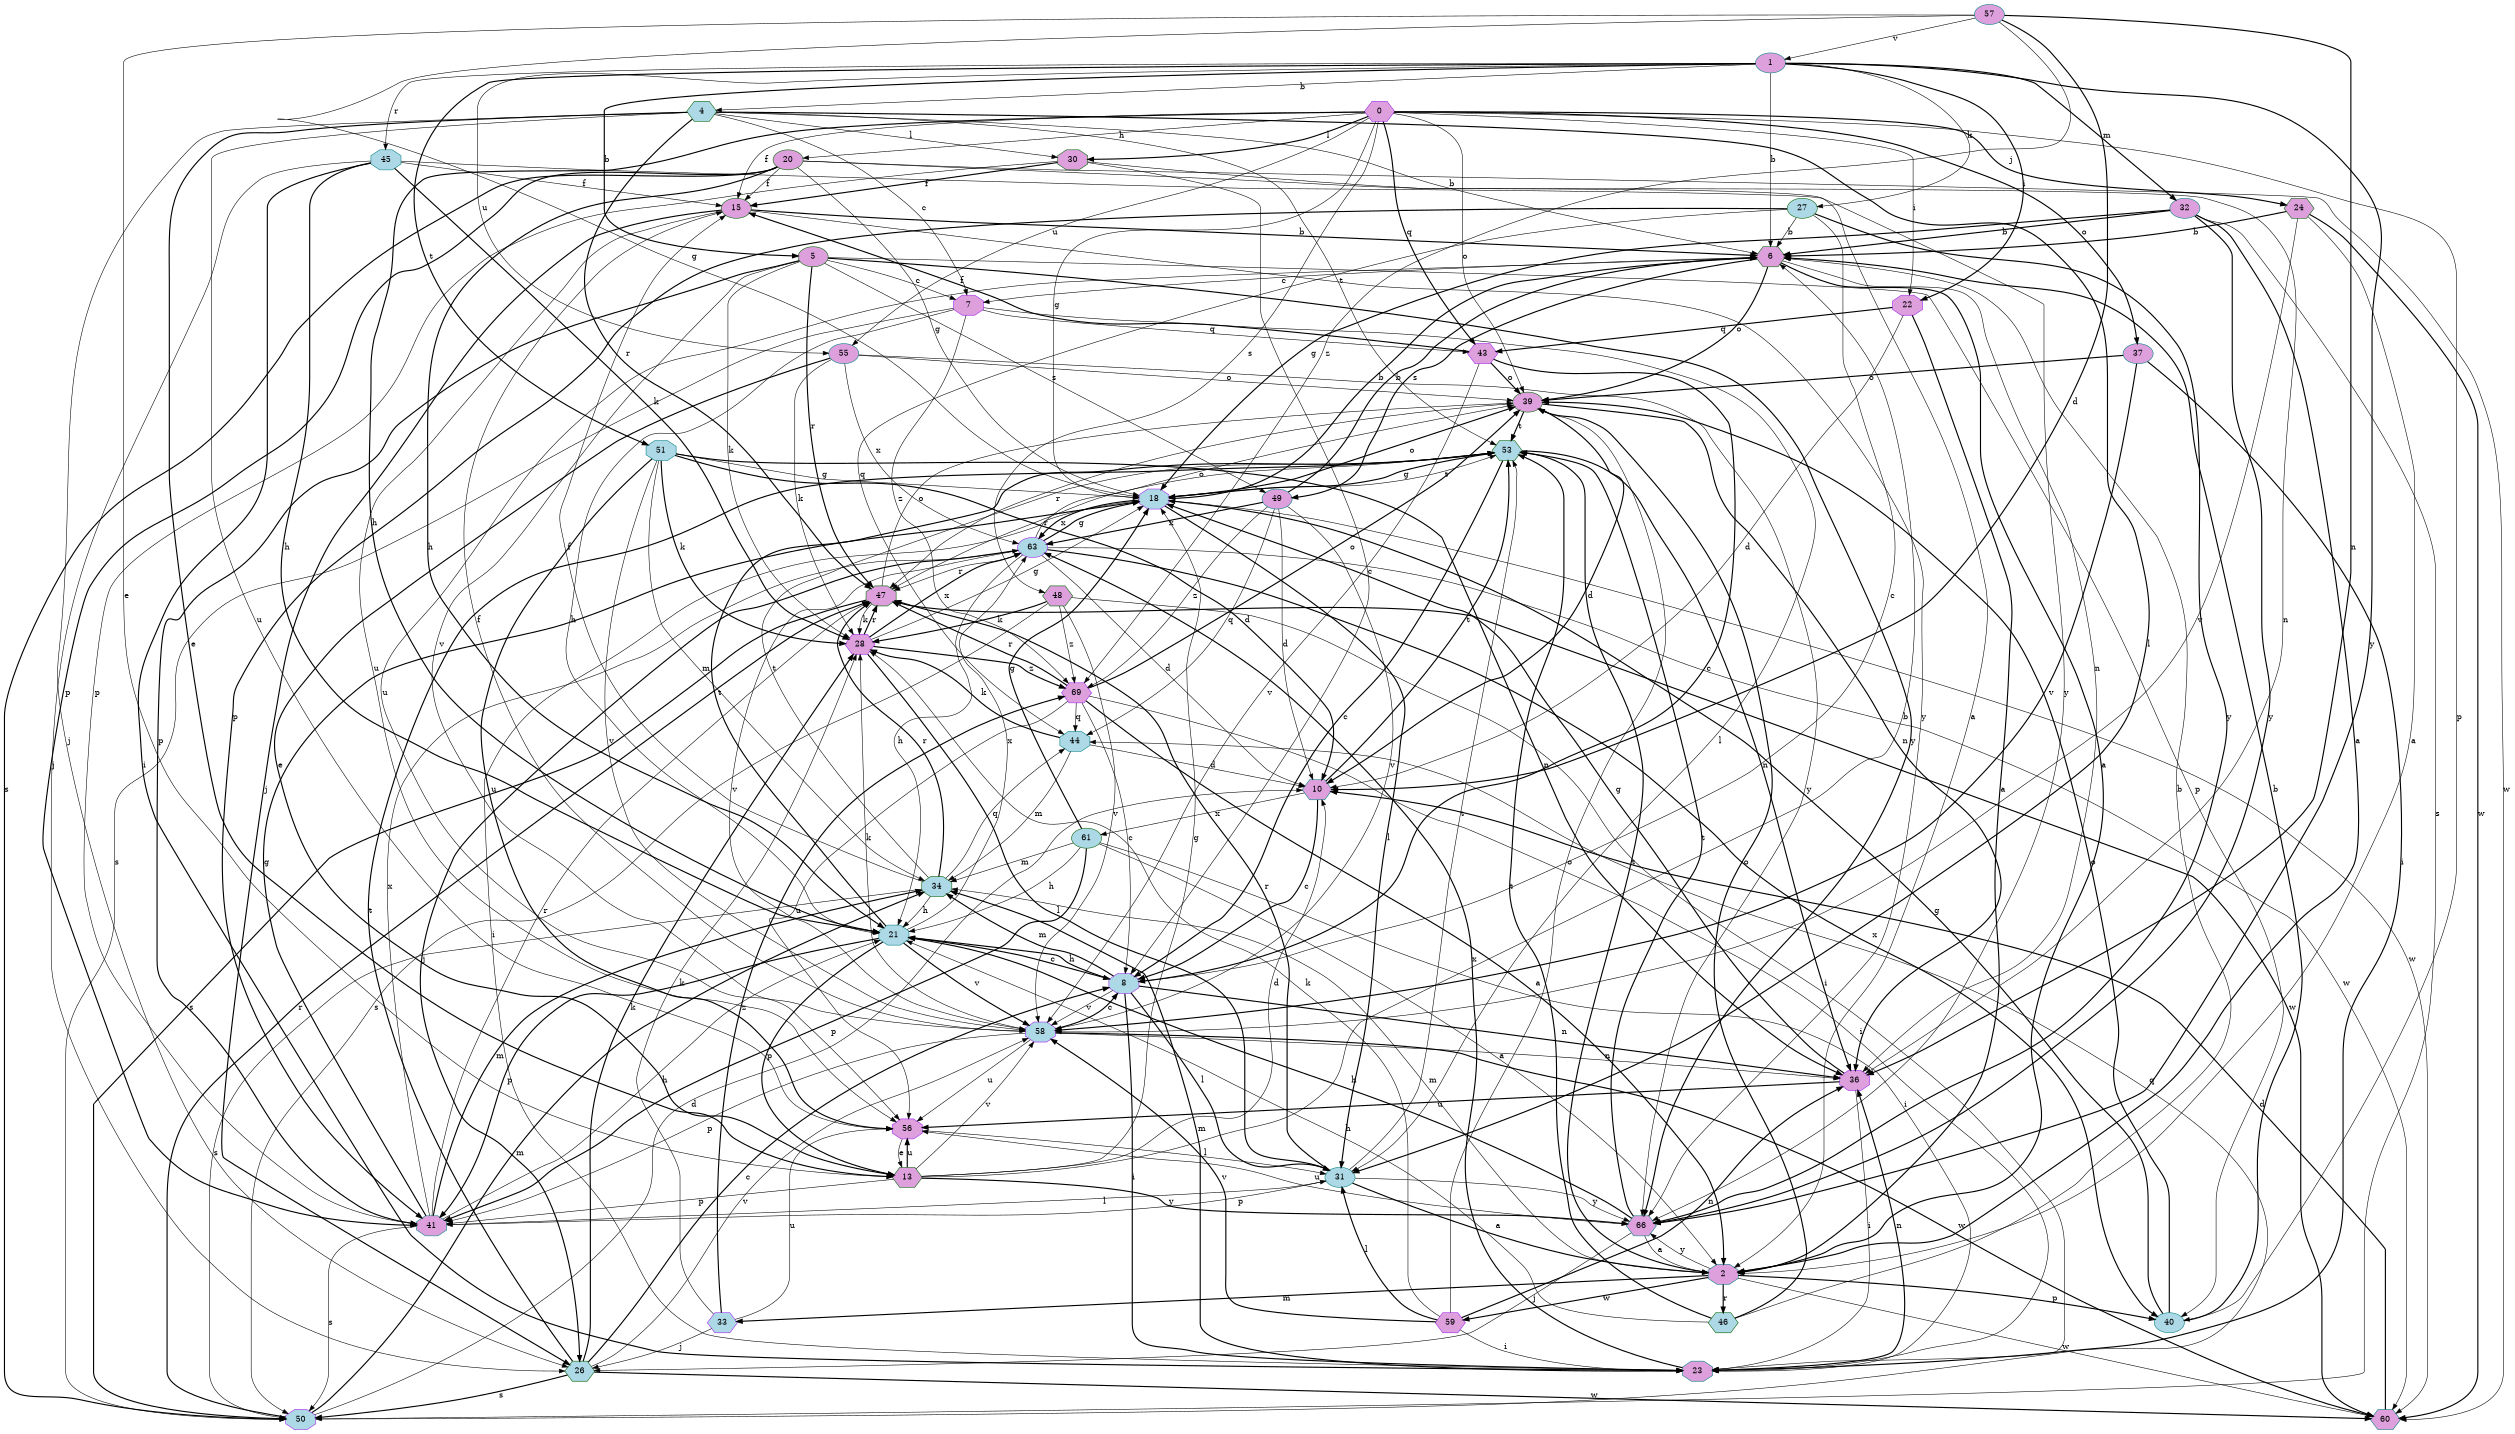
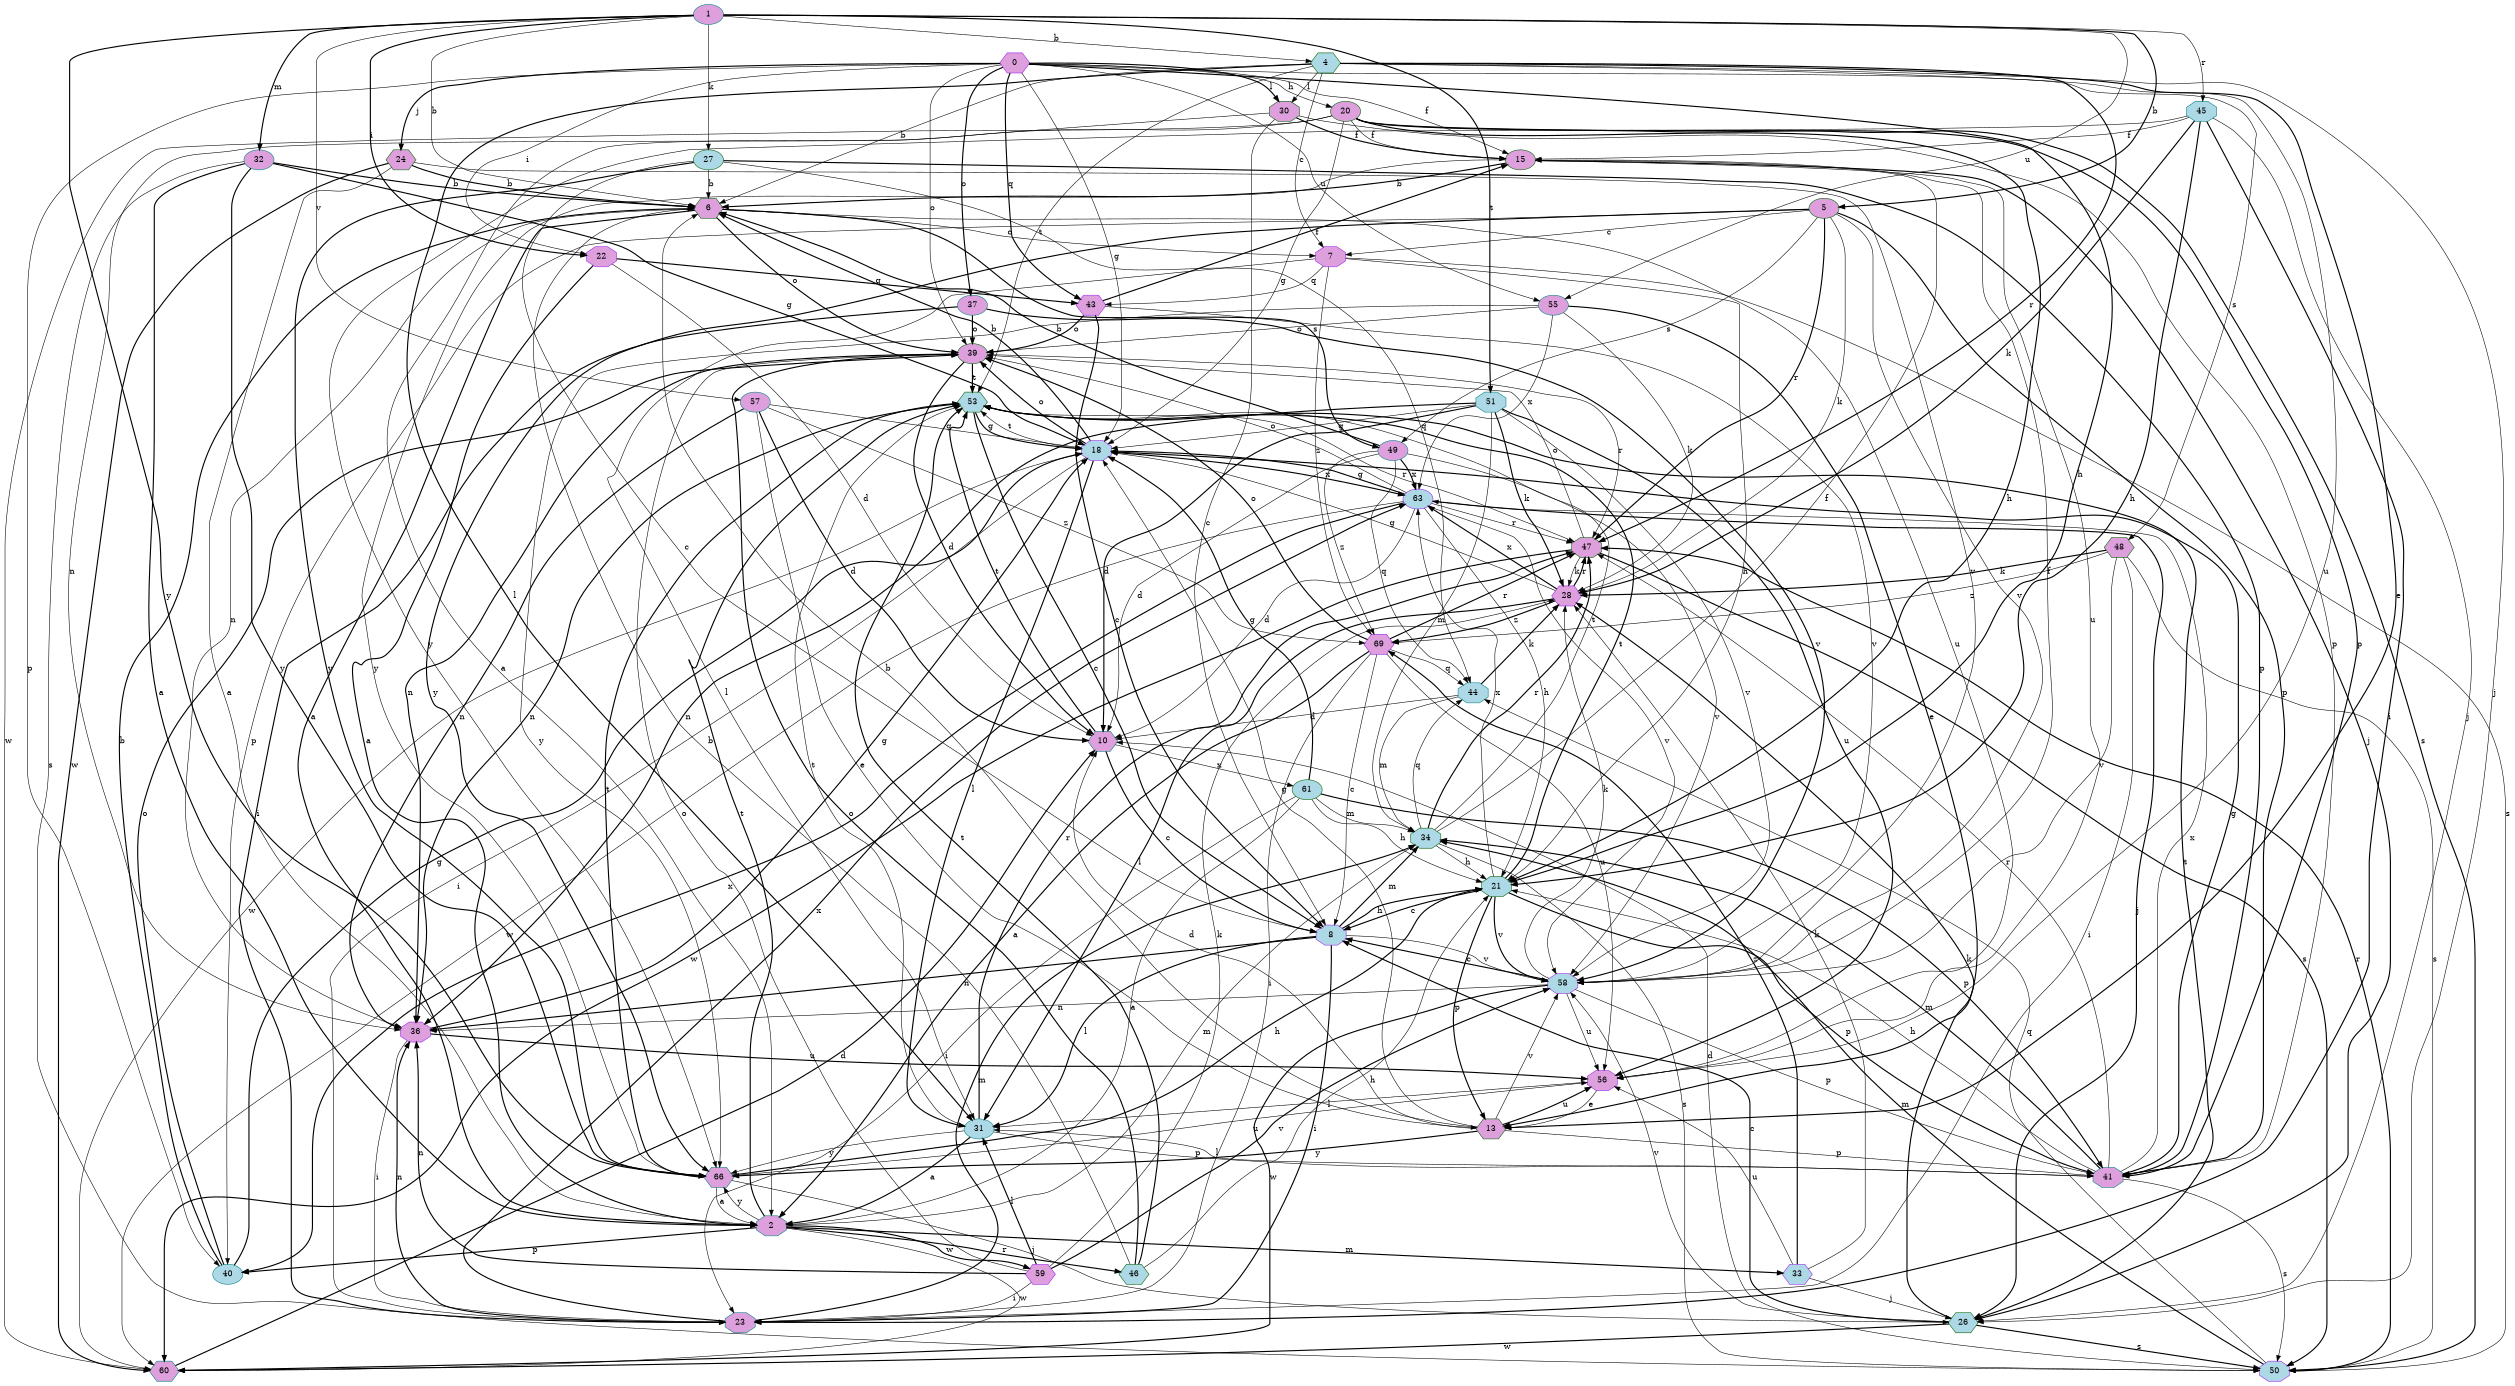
  strict digraph {
    node [color=darkgreen fillcolor=plum shape=octagon style=filled]
    edge [style=solid]
    0 [color=purple shape=hexagon]
    15 [shape=ellipse]
    18 [color=purple fillcolor=lightblue]
    20 [shape=ellipse]
-   21 [color=teal fillcolor=lightblue]
+   21 [fillcolor=lightblue]
    22 [color=purple]
    24 [shape=hexagon]
    30
    37 [color=teal shape=ellipse]
    39 [shape=ellipse]
    40 [color=teal fillcolor=lightblue shape=ellipse]
    43 [color=purple shape=hexagon]
    48 [shape=hexagon]
    55 [color=teal shape=ellipse]
    6 [shape=hexagon]
    66 [color=teal shape=hexagon]
    26 [fillcolor=lightblue shape=hexagon]
    56 [color=purple]
    53 [fillcolor=lightblue shape=hexagon]
    60 [color=teal shape=hexagon]
    31 [color=teal fillcolor=lightblue shape=ellipse]
    23 [color=teal]
    63 [color=purple fillcolor=lightblue shape=ellipse]
    41 [color=teal]
    36 [color=purple]
    50 [color=purple fillcolor=lightblue]
    13 [shape=hexagon]
    58 [color=purple fillcolor=lightblue]
    8 [color=purple fillcolor=lightblue]
    2 [color=teal]
    10 [color=teal shape=hexagon]
    47
    28 [color=purple shape=hexagon]
    69 [color=purple shape=hexagon]
    1 [color=teal shape=ellipse]
    4 [fillcolor=lightblue shape=hexagon]
    5 [shape=ellipse]
    27 [fillcolor=lightblue shape=ellipse]
    32 [color=teal shape=ellipse]
    45 [color=teal fillcolor=lightblue]
    51 [color=teal fillcolor=lightblue]
    57 [color=teal shape=ellipse]
    7 [color=purple]
    49 [color=teal shape=ellipse]
    44 [color=teal fillcolor=lightblue]
    34 [fillcolor=lightblue]
    33 [color=purple fillcolor=lightblue shape=hexagon]
    46 [fillcolor=lightblue shape=hexagon]
    59 [color=purple shape=hexagon]
    61 [fillcolor=lightblue shape=ellipse]
    0 -> 15 [label=f]
    0 -> 18 [label=g]
    0 -> 20 [label=h]
    0 -> 21 [label=h style=bold]
    0 -> 22 [label=i]
    0 -> 24 [label=j style=bold]
    0 -> 30 [label=l style=bold]
    0 -> 37 [label=o style=bold]
    0 -> 39 [label=o]
    0 -> 40 [label=p]
    0 -> 43 [label=q style=bold]
    0 -> 48 [label=s]
    0 -> 55 [label=u]
    15 -> 6 [label=b style=bold]
    15 -> 66 [label=y]
    15 -> 26 [label=j style=bold]
    15 -> 56 [label=u]
    18 -> 39 [label=o style=bold]
    18 -> 6 [label=b style=bold]
    18 -> 53 [label=t]
    18 -> 60 [label=w]
    18 -> 31 [label=l style=bold]
    18 -> 23 [label=i]
    18 -> 63 [label=x style=bold]
    20 -> 15 [label=f]
    20 -> 18 [label=g]
    20 -> 21 [label=h style=bold]
    20 -> 60 [label=w]
    20 -> 41 [label=p style=bold]
    20 -> 36 [label=n]
    20 -> 50 [label=s style=bold]
    21 -> 53 [label=t style=bold]
    21 -> 63 [label=x]
    21 -> 41 [label=p style=bold]
    21 -> 13 [label=p style=bold]
    21 -> 58 [label=v style=bold]
    21 -> 8 [label=c style=bold]
    22 -> 43 [label=q style=bold]
    22 -> 2 [label=a style=bold]
    22 -> 10 [label=d]
    24 -> 6 [label=b style=bold]
    24 -> 60 [label=w style=bold]
    24 -> 58 [label=v]
    24 -> 2 [label=a]
    30 -> 15 [label=f style=bold]
    30 -> 41 [label=p]
    30 -> 8 [label=c]
    30 -> 2 [label=a]
    37 -> 39 [label=o style=bold]
    37 -> 23 [label=i style=bold]
    37 -> 58 [label=v style=bold]
    39 -> 53 [label=t style=bold]
    39 -> 36 [label=n style=bold]
    39 -> 10 [label=d style=bold]
    39 -> 47 [label=r]
    40 -> 18 [label=g style=bold]
    40 -> 39 [label=o style=bold]
    40 -> 6 [label=b style=bold]
    43 -> 15 [label=f style=bold]
    43 -> 39 [label=o style=bold]
    43 -> 58 [label=v]
    43 -> 8 [label=c style=bold]
    48 -> 23 [label=i]
    48 -> 50 [label=s]
    48 -> 58 [label=v]
    48 -> 28 [label=k style=bold]
    48 -> 69 [label=z]
    55 -> 39 [label=o]
    55 -> 66 [label=y]
    55 -> 63 [label=x]
    55 -> 13 [label=e style=bold]
    55 -> 28 [label=k]
    6 -> 39 [label=o style=bold]
    6 -> 56 [label=u]
    6 -> 36 [label=n]
    6 -> 2 [label=a style=bold]
    6 -> 7 [label=c]
    6 -> 49 [label=s style=bold]
    66 -> 21 [label=h style=bold]
    66 -> 26 [label=j]
    66 -> 56 [label=u]
    66 -> 53 [label=t style=bold]
    66 -> 2 [label=a]
    26 -> 53 [label=t style=bold]
    26 -> 60 [label=w style=bold]
    26 -> 50 [label=s style=bold]
    26 -> 58 [label=v]
    26 -> 8 [label=c style=bold]
    26 -> 28 [label=k style=bold]
    56 -> 31 [label=l]
    56 -> 13 [label=e]
    53 -> 18 [label=g style=bold]
    53 -> 36 [label=n style=bold]
    53 -> 8 [label=c style=bold]
    53 -> 47 [label=r]
    60 -> 10 [label=d style=bold]
    31 -> 66 [label=y]
    31 -> 53 [label=t]
    31 -> 41 [label=p]
    31 -> 2 [label=a style=bold]
    31 -> 47 [label=r style=bold]
    23 -> 63 [label=x style=bold]
    23 -> 36 [label=n style=bold]
    23 -> 34 [label=m style=bold]
    63 -> 18 [label=g style=bold]
    63 -> 21 [label=h]
    63 -> 39 [label=o]
    63 -> 40 [label=x style=bold]
    63 -> 26 [label=j style=bold]
    63 -> 60 [label=w]
    63 -> 58 [label=v]
    63 -> 10 [label=d]
    63 -> 47 [label=r]
    41 -> 18 [label=g style=bold]
    41 -> 21 [label=h]
    41 -> 31 [label=l]
    41 -> 63 [label=x]
    41 -> 50 [label=s]
    41 -> 47 [label=r]
    41 -> 34 [label=m style=bold]
    36 -> 18 [label=g style=bold]
    36 -> 56 [label=u style=bold]
    36 -> 23 [label=i]
    50 -> 10 [label=d]
    50 -> 47 [label=r style=bold]
    50 -> 44 [label=q]
    50 -> 34 [label=m style=bold]
    13 -> 18 [label=g]
    13 -> 6 [label=b]
    13 -> 66 [label=y style=bold]
    13 -> 56 [label=u style=bold]
    13 -> 41 [label=p]
    13 -> 58 [label=v]
    13 -> 10 [label=d]
    58 -> 15 [label=f]
    58 -> 56 [label=u]
    58 -> 60 [label=w style=bold]
    58 -> 41 [label=p]
    58 -> 36 [label=n]
    58 -> 8 [label=c style=bold]
    58 -> 28 [label=k]
    8 -> 21 [label=h style=bold]
    8 -> 31 [label=l style=bold]
    8 -> 23 [label=i style=bold]
    8 -> 36 [label=n style=bold]
    8 -> 58 [label=v]
    8 -> 34 [label=m style=bold]
    2 -> 40 [label=p style=bold]
    2 -> 66 [label=y]
    2 -> 53 [label=t style=bold]
    2 -> 60 [label=w]
    2 -> 34 [label=m]
    2 -> 33 [label=m style=bold]
    2 -> 46 [label=r style=bold]
    2 -> 59 [label=w style=bold]
    10 -> 53 [label=t style=bold]
    10 -> 8 [label=c style=bold]
    10 -> 61 [label=x]
    47 -> 39 [label=o]
    47 -> 60 [label=w style=bold]
    47 -> 50 [label=s style=bold]
    47 -> 28 [label=k]
    28 -> 18 [label=g]
    28 -> 31 [label=l style=bold]
    28 -> 63 [label=x style=bold]
    28 -> 47 [label=r style=bold]
    28 -> 69 [label=z style=bold]
    69 -> 39 [label=o style=bold]
    69 -> 56 [label=u]
    69 -> 23 [label=i]
    69 -> 8 [label=c]
    69 -> 2 [label=a style=bold]
    69 -> 47 [label=r style=bold]
    69 -> 44 [label=q]
    1 -> 22 [label=i style=bold]
    1 -> 55 [label=u]
    1 -> 6 [label=b]
    1 -> 66 [label=y style=bold]
    1 -> 4 [label=b]
    1 -> 5 [label=b style=bold]
    1 -> 27 [label=k]
    1 -> 32 [label=m style=bold]
    1 -> 45 [label=r]
    1 -> 51 [label=t style=bold]
-   57 -> 1 [label=v]
+   1 -> 57 [label=v]
    4 -> 30 [label=l]
    4 -> 6 [label=b]
    4 -> 26 [label=j]
    4 -> 56 [label=u]
    4 -> 53 [label=t]
    4 -> 31 [label=l style=bold]
    4 -> 13 [label=e style=bold]
    4 -> 47 [label=r style=bold]
    4 -> 7 [label=c]
    5 -> 40 [label=p]
    5 -> 66 [label=y style=bold]
    5 -> 41 [label=p style=bold]
    5 -> 58 [label=v]
    5 -> 47 [label=r style=bold]
    5 -> 28 [label=k]
    5 -> 7 [label=c]
    5 -> 49 [label=s]
    27 -> 6 [label=b]
    27 -> 66 [label=y style=bold]
    27 -> 41 [label=p style=bold]
    27 -> 8 [label=c]
    27 -> 44 [label=q]
    32 -> 18 [label=g style=bold]
    32 -> 6 [label=b style=bold]
    32 -> 66 [label=y style=bold]
    32 -> 50 [label=s]
    32 -> 2 [label=a style=bold]
    45 -> 15 [label=f]
    45 -> 21 [label=h style=bold]
    45 -> 66 [label=y]
    45 -> 26 [label=j]
    45 -> 23 [label=i style=bold]
    45 -> 28 [label=k style=bold]
    51 -> 18 [label=g]
    51 -> 56 [label=u style=bold]
    51 -> 36 [label=n style=bold]
    51 -> 58 [label=v]
    51 -> 10 [label=d style=bold]
    51 -> 28 [label=k style=bold]
    51 -> 34 [label=m]
    57 -> 18 [label=g]
    57 -> 36 [label=n style=bold]
    57 -> 13 [label=e]
    57 -> 10 [label=d style=bold]
    57 -> 69 [label=z]
    7 -> 21 [label=h]
    7 -> 43 [label=q]
    7 -> 31 [label=l]
    7 -> 50 [label=s]
    7 -> 69 [label=z]
    49 -> 6 [label=b style=bold]
    49 -> 63 [label=x style=bold]
    49 -> 58 [label=v]
    49 -> 10 [label=d]
    49 -> 69 [label=z]
    49 -> 44 [label=q]
    44 -> 10 [label=d]
    44 -> 28 [label=k style=bold]
    44 -> 34 [label=m]
    34 -> 15 [label=f]
    34 -> 21 [label=h]
    34 -> 53 [label=t]
    34 -> 50 [label=s]
    34 -> 47 [label=r style=bold]
    34 -> 44 [label=q]
    33 -> 26 [label=j]
    33 -> 56 [label=u]
    33 -> 28 [label=k]
    33 -> 69 [label=z style=bold]
    46 -> 21 [label=h]
    46 -> 39 [label=o style=bold]
    46 -> 6 [label=b]
    46 -> 53 [label=t style=bold]
    59 -> 39 [label=o]
    59 -> 31 [label=l style=bold]
    59 -> 23 [label=i]
    59 -> 36 [label=n style=bold]
    59 -> 58 [label=v style=bold]
    59 -> 28 [label=k]
    61 -> 18 [label=g style=bold]
    61 -> 21 [label=h]
    61 -> 23 [label=i]
    61 -> 41 [label=p style=bold]
    61 -> 2 [label=a]
    61 -> 34 [label=m]
  }
